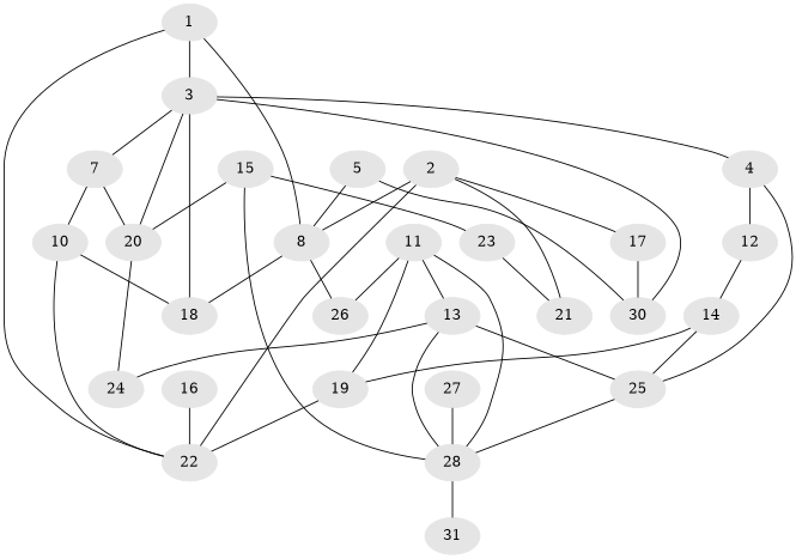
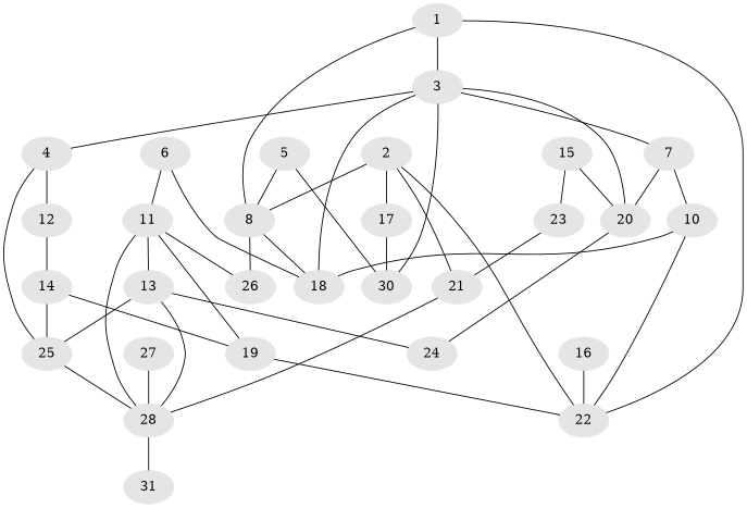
  graph {
    node [color=gray90 style=filled]
    edge [weight=1.0]
    1
    3
    8
    22
    4
    7
    18
    20
    30
    26
    2
    17
    21
    12
    25
    10
    24
    14
    28
    5
+   6
    11
    13
    19
    31
    15
    23
    16
    27
    1 -- 3
    1 -- 8
    1 -- 22
    3 -- 4
    3 -- 7
    3 -- 18
    3 -- 20
    3 -- 30
    8 -- 18
    8 -- 26 [weight=2.0]
    4 -- 12
    4 -- 25
    7 -- 20
    7 -- 10
    20 -- 24
    2 -- 8 [weight=2.0]
    2 -- 22
    2 -- 17
    2 -- 21
    17 -- 30
    12 -- 14
    25 -- 28
    10 -- 22
    10 -- 18
    14 -- 25
    14 -- 19 [weight=2.0]
    28 -- 31
    5 -- 8
    5 -- 30
+   6 -- 18
+   6 -- 11
    11 -- 26
    11 -- 28
    11 -- 13
    11 -- 19
    13 -- 25
    13 -- 24
    13 -- 28
    19 -- 22
    15 -- 20 [weight=2.0]
-   15 -- 28
+   21 -- 28
    15 -- 23
    23 -- 21
    16 -- 22
    27 -- 28
  }
